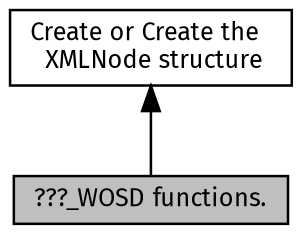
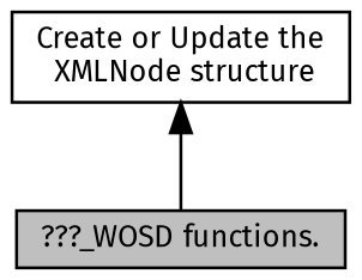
  digraph {
    rankdir=TB
    fontname="Fira Sans"
    node [color=black fontname="Fira Sans" fontsize=10 shape=box style=filled]
    n1 [fillcolor=grey75 fontcolor=black height=0.2 label="???_WOSD functions." width=0.4]
-   n2 [fillcolor=white height=0.2 label="Create or Create the\l XMLNode structure" width=0.4]
+   n2 [fillcolor=white height=0.2 label="Create or Update the\l XMLNode structure" width=0.4]
    n2 -> n1 [dir=back fontname="Fira Sans" fontsize=10 labelfontname=Helvetica labelfontsize=10 shape=plaintext style=solid]
  }
